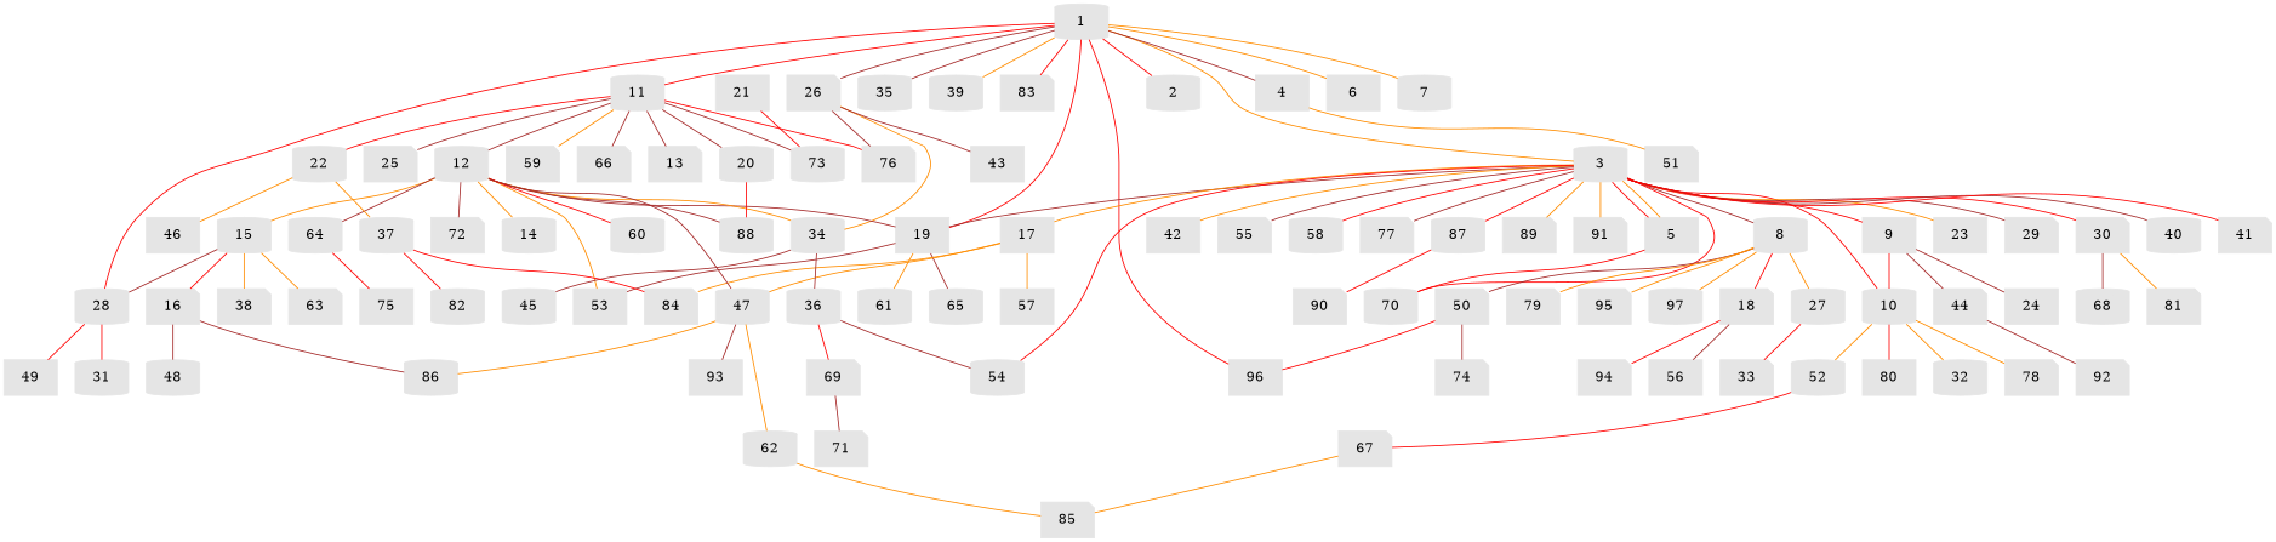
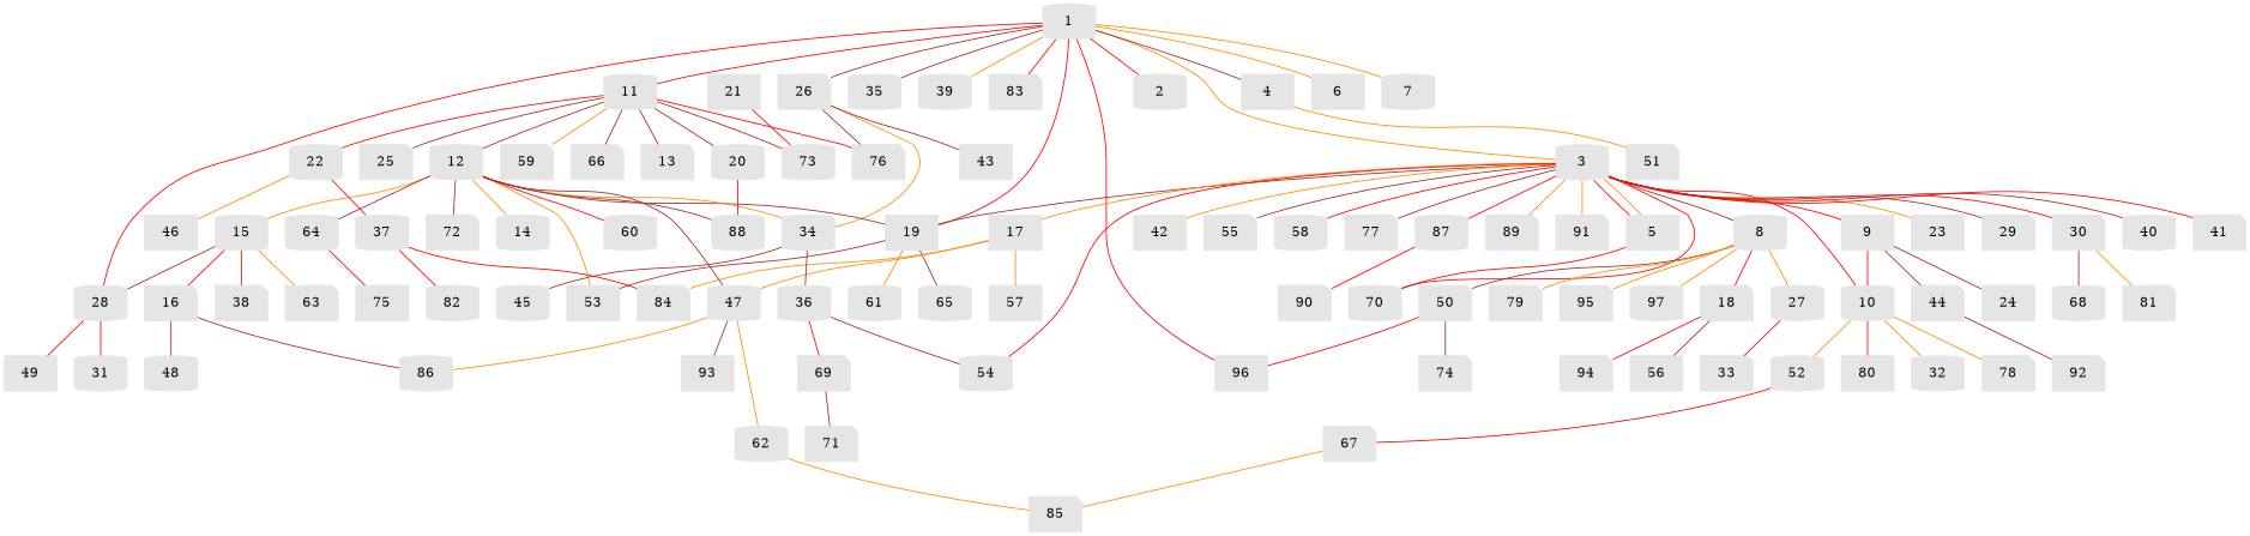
  graph {
    fontname="DejaVu Serif"
    node [color=gray90 fontname="DejaVu Serif" shape=cylinder style=filled]
    edge [color=brown fontname="DejaVu Serif"]
    1
    2
    3
    4 [shape=box]
    6 [shape=box]
    7
    11
    19 [shape=box]
    26 [shape=note]
    28
    35
    39
    83 [shape=note]
    96 [shape=box]
    5 [shape=box]
    8
    9 [shape=box]
    10
    17 [shape=box]
    23 [shape=box]
    29 [shape=note]
    30 [shape=note]
    40
    41 [shape=note]
    42 [shape=box]
    54
    55 [shape=note]
    58
    70
    77 [shape=note]
    87
    89 [shape=note]
    91 [shape=note]
    51 [shape=note]
    12
    13 [shape=note]
    20
    22
    25 [shape=note]
    59 [shape=note]
    66 [shape=note]
    73
    76 [shape=note]
    53 [shape=box]
    61
    65
    34
    43 [shape=box]
    31
    49 [shape=box]
    18 [shape=note]
    27
    50 [shape=note]
    79 [shape=note]
    95 [shape=note]
    97
    24 [shape=box]
    44 [shape=note]
    32
    52
    78 [shape=note]
    80 [shape=box]
    47
    57 [shape=box]
    84 [shape=note]
    68
    81 [shape=note]
    90 [shape=note]
    56 [shape=box]
    94 [shape=note]
    33 [shape=note]
    74 [shape=note]
    21 [shape=box]
    92 [shape=note]
    67 [shape=note]
    14
    15
    60
    64
    72 [shape=note]
    88
    37
    46 [shape=box]
    16 [shape=note]
    38 [shape=note]
    63 [shape=note]
    36
    45
    86
    62
    93 [shape=box]
    75 [shape=box]
    48
    82
    69 [shape=note]
    71 [shape=note]
    85 [shape=note]
    1 -- 2 [color=red]
    1 -- 3 [color=darkorange]
    1 -- 4
    1 -- 6 [color=darkorange]
    1 -- 7 [color=darkorange]
    1 -- 11 [color=red]
    1 -- 19 [color=red]
    1 -- 26
    1 -- 28 [color=red]
    1 -- 35
    1 -- 39 [color=darkorange]
    1 -- 83 [color=red]
    1 -- 96 [color=red]
    3 -- 19
    3 -- 5 [color=red]
    3 -- 5 [color=darkorange]
    3 -- 8
    3 -- 9 [color=red]
    3 -- 10 [color=red]
    3 -- 17 [color=darkorange]
    3 -- 23 [color=darkorange]
    3 -- 29
    3 -- 30 [color=red]
    3 -- 40
    3 -- 41 [color=red]
    3 -- 42 [color=darkorange]
    3 -- 54 [color=red]
    3 -- 55
    3 -- 58 [color=red]
    3 -- 70 [color=red]
    3 -- 77
    3 -- 87 [color=red]
    3 -- 89 [color=darkorange]
    3 -- 91 [color=darkorange]
    4 -- 51 [color=darkorange]
    11 -- 12
    11 -- 13
    11 -- 20
    11 -- 22 [color=red]
    11 -- 25
    11 -- 59 [color=darkorange]
    11 -- 66
    11 -- 73
    11 -- 76 [color=red]
    19 -- 53
    19 -- 61 [color=darkorange]
    19 -- 65
    26 -- 76
    26 -- 34 [color=darkorange]
    26 -- 43
    28 -- 31 [color=red]
    28 -- 49 [color=red]
    5 -- 70 [color=red]
    8 -- 18 [color=red]
    8 -- 27 [color=darkorange]
    8 -- 50
    8 -- 79 [color=darkorange]
    8 -- 95 [color=darkorange]
    8 -- 97 [color=darkorange]
    9 -- 10 [color=red]
    9 -- 24
    9 -- 44
    10 -- 32 [color=darkorange]
    10 -- 52 [color=darkorange]
    10 -- 78 [color=darkorange]
    10 -- 80 [color=red]
    17 -- 47 [color=darkorange]
    17 -- 57 [color=darkorange]
    17 -- 84 [color=darkorange]
    30 -- 68
    30 -- 81 [color=darkorange]
    87 -- 90 [color=red]
    12 -- 19
    12 -- 53 [color=darkorange]
    12 -- 34 [color=darkorange]
    12 -- 47
    12 -- 14 [color=darkorange]
    12 -- 15 [color=darkorange]
    12 -- 60 [color=red]
    12 -- 64
    12 -- 72
    12 -- 88
    20 -- 88 [color=red]
-   22 -- 37 [color=darkorange]
+   22 -- 37 [color=red]
    22 -- 46 [color=darkorange]
    34 -- 36
    34 -- 45
    18 -- 56
    18 -- 94 [color=red]
    27 -- 33 [color=red]
    50 -- 96 [color=red]
    50 -- 74
    44 -- 92
    52 -- 67 [color=red]
    47 -- 86 [color=darkorange]
    47 -- 62 [color=darkorange]
    47 -- 93
    21 -- 73 [color=red]
    67 -- 85 [color=darkorange]
    15 -- 28
    15 -- 16 [color=red]
-   15 -- 38 [color=darkorange]
+   15 -- 38 [color=red]
    15 -- 63 [color=darkorange]
    64 -- 75 [color=red]
    37 -- 84 [color=red]
    37 -- 82 [color=red]
    16 -- 86
    16 -- 48
    36 -- 54
    36 -- 69 [color=red]
    62 -- 85 [color=darkorange]
    69 -- 71
  }
